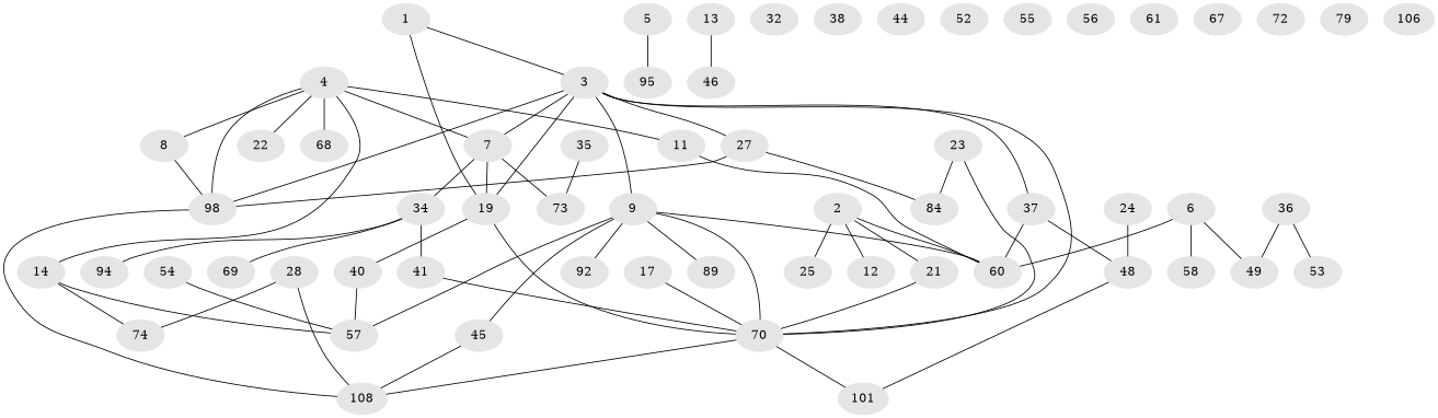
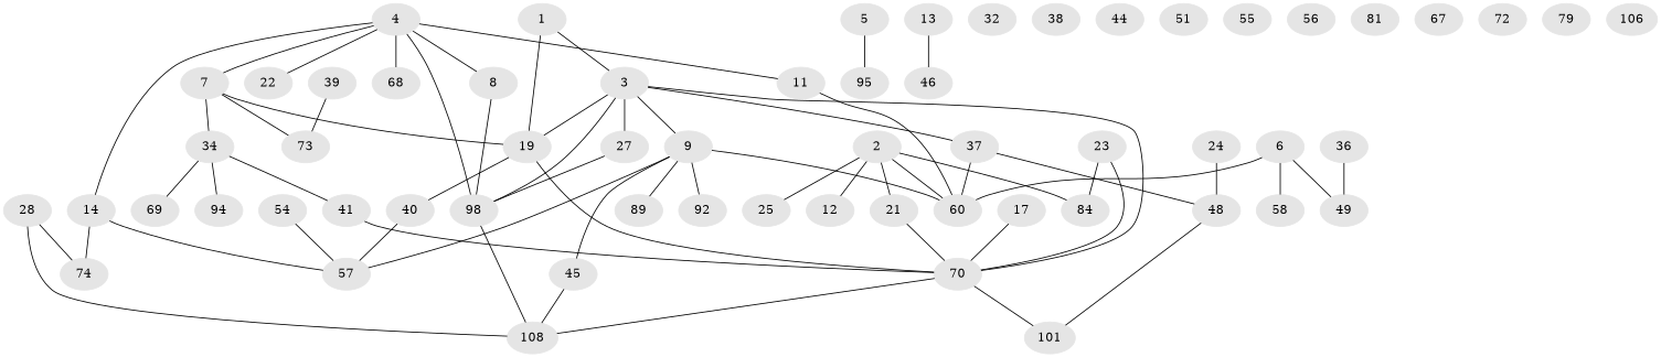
  graph {
    node [color=gray90 style=filled]
    1 [super="+93"]
    3 [super="+76+29"]
    19 [super="+71+26+30"]
    7 [super="+65+58+43+20"]
    9 [super="+111+62"]
    27 [super="+63"]
    37 [super="+85"]
    70 [super="+96"]
    98
    40 [super="+64"]
    2 [super="+10"]
    12 [super="+91"]
    21
    25 [super="+78"]
    60 [super="+77+81"]
    34 [super="+103"]
    73 [super="+109"]
    45
    57
    89
    92
    84 [super="+100"]
    48
    108 [super="+112"]
    101
    4 [super="+107"]
    8
    14 [super="+87"]
    22
    68
    11
    74 [super="+90"]
    5
    95
    6 [super="+33"]
    n36 [label=58]
    49
    41
    69
    94
    13 [super="+82"]
    46 [super="+66"]
    17
    23 [super="+75"]
    24
    28 [super="+35"]
    32
    36
-   53 [super="+83"]
    38 [super="+50"]
-   39 [label=35]
+   39
    44
-   51 [label=52]
+   51
    54
    55 [super="+88"]
    56
-   61
+   61 [label=81]
    67
    72
    79
    106
    1 -- 3
    1 -- 19 [weight=2]
    3 -- 19
-   3 -- 7
    3 -- 9
    3 -- 27
    3 -- 37
    3 -- 70
    3 -- 98
    19 -- 70
    19 -- 40
    7 -- 19
    7 -- 34
    7 -- 73
-   9 -- 70
    9 -- 60
    9 -- 45
    9 -- 57
    9 -- 89
    9 -- 92
    27 -- 98
-   27 -- 84
+   2 -- 84
    37 -- 60
    37 -- 48
    70 -- 108
    70 -- 101
    98 -- 108
    40 -- 57
    2 -- 12
    2 -- 21
    2 -- 25
    2 -- 60
    21 -- 70
    34 -- 41
    34 -- 69
    34 -- 94
    45 -- 108
    48 -- 101
    4 -- 7
    4 -- 98
    4 -- 8
    4 -- 14
    4 -- 22
    4 -- 68
    4 -- 11
    8 -- 98
    14 -- 57
    14 -- 74
    11 -- 60
    5 -- 95
    6 -- 60
    6 -- n36
    6 -- 49
    41 -- 70
    13 -- 46
    17 -- 70
    23 -- 70
    23 -- 84
    24 -- 48
    28 -- 108
    28 -- 74
    36 -- 49
-   36 -- 53
    39 -- 73
    54 -- 57
  }
